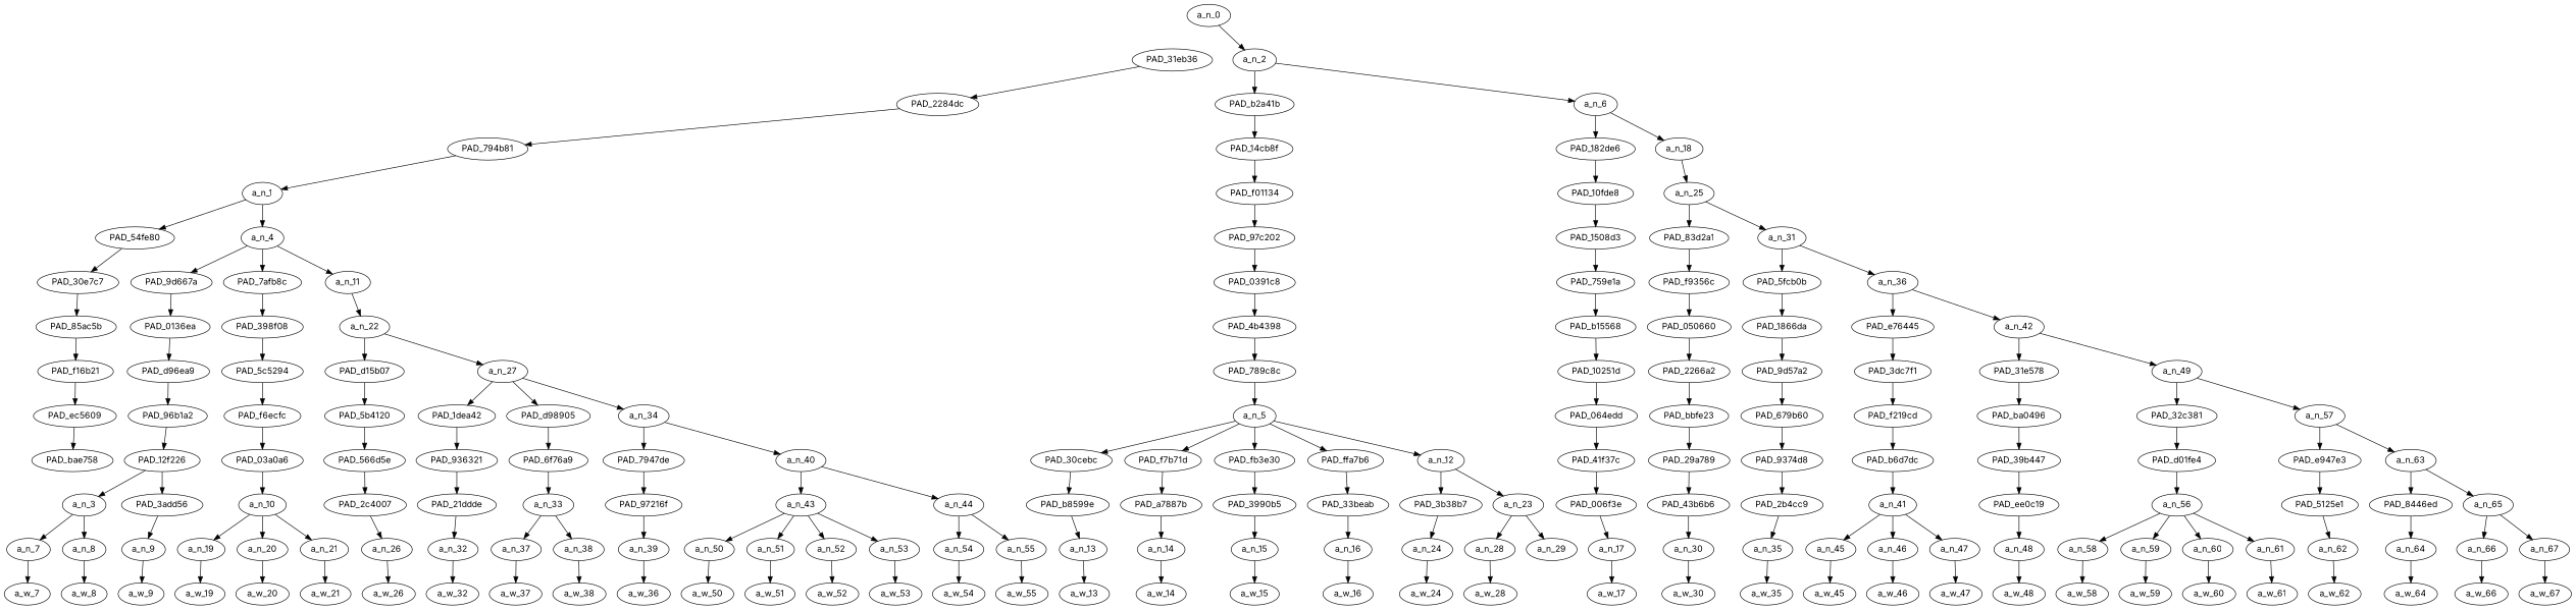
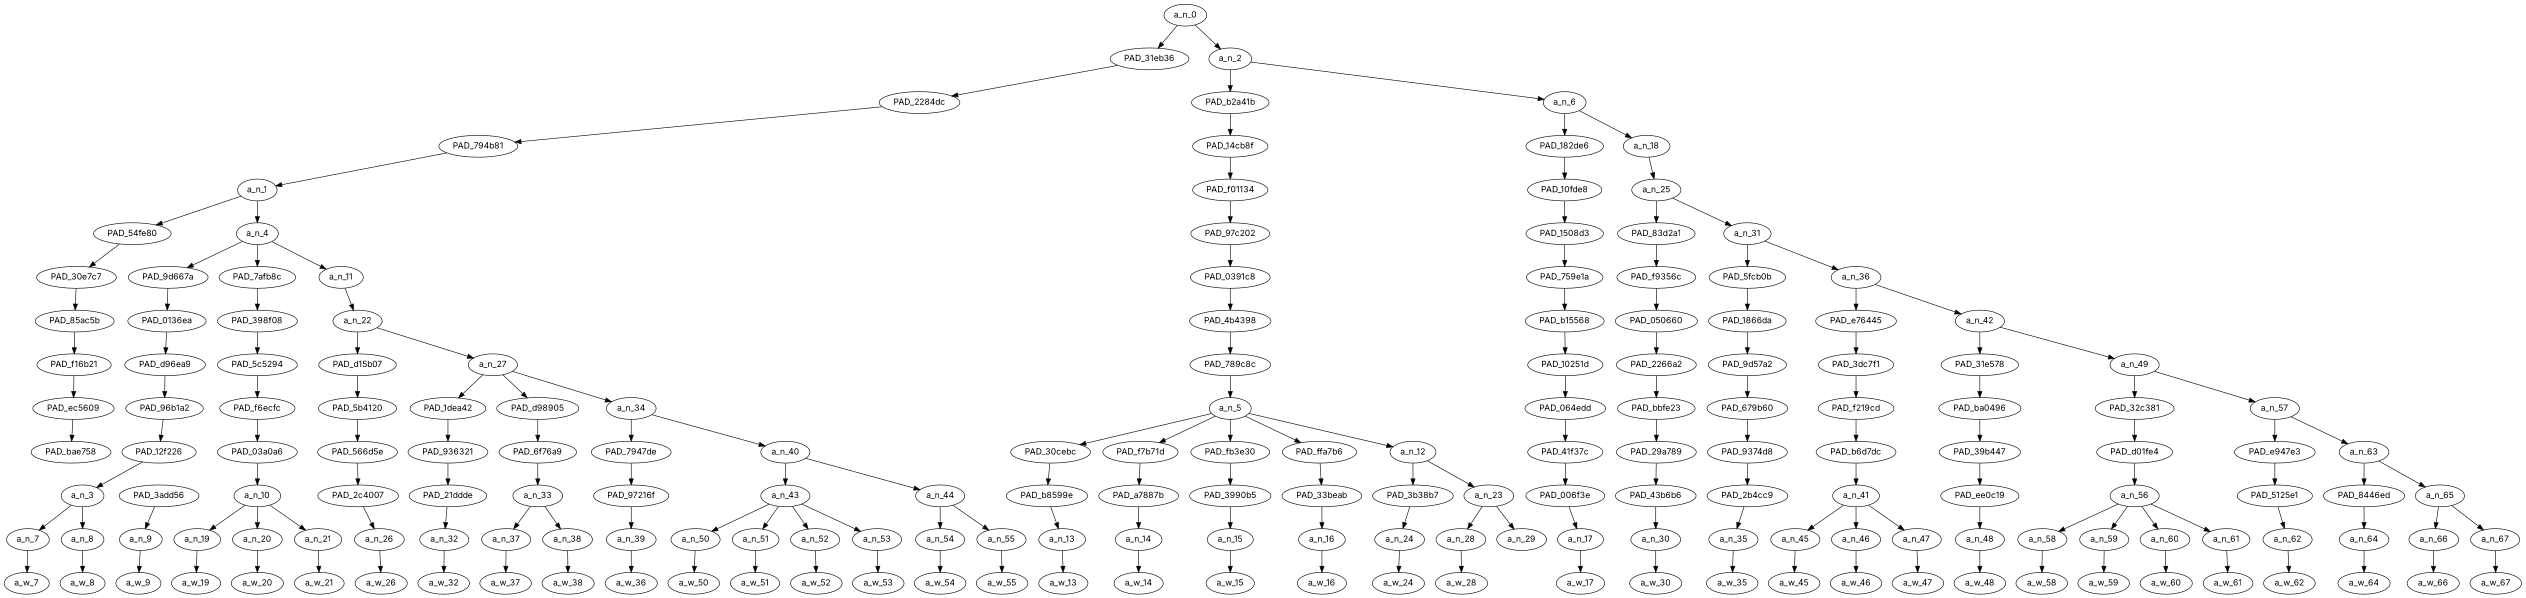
  strict digraph {
    fontname=Inter
    node [div_dir=1 fontname=Inter index=0 level=1 text_span="[24]" value=0.02056447]
    edge [fontname=Inter]
    a_n_0 [level=13 text_span="[0, 1, 2, 3, 4, 5, 6, 7, 8, 9, 10, 11, 12, 13, 14, 15, 16, 17, 18, 19, 20, 21, 22, 23, 24, 25, 26, 27, 28, 29, 30, 31, 32, 33, 34, 35, 36, 37, 38]" value=0.99999999]
    PAD_31eb36 [level=12 text_span="[0, 1, 2, 3, 4, 5, 6, 7, 8, 9, 10, 11, 12, 13, 14, 15, 16]" value=0.44690464]
    a_n_2 [index=1 level=12 text_span="[17, 18, 19, 20, 21, 22, 23, 24, 25, 26, 27, 28, 29, 30, 31, 32, 33, 34, 35, 36, 37, 38]" value=0.55283813]
    PAD_2284dc [level=11 text_span="[0, 1, 2, 3, 4, 5, 6, 7, 8, 9, 10, 11, 12, 13, 14, 15, 16]" value=0.44690464]
    PAD_b2a41b [index=1 level=11 text_span="[17, 18, 19, 20, 21, 22, 23]" value=0.23304637]
    a_n_6 [index=2 level=11 text_span="[24, 25, 26, 27, 28, 29, 30, 31, 32, 33, 34, 35, 36, 37, 38]" value=0.31962955]
    PAD_794b81 [level=10 text_span="[0, 1, 2, 3, 4, 5, 6, 7, 8, 9, 10, 11, 12, 13, 14, 15, 16]" value=0.44690464]
    PAD_14cb8f [index=1 level=10 text_span="[17, 18, 19, 20, 21, 22, 23]" value=0.23304637]
    PAD_182de6 [div_dir=-1 index=2 level=10]
    a_n_18 [index=3 level=10 text_span="[25, 26, 27, 28, 29, 30, 31, 32, 33, 34, 35, 36, 37, 38]" value=0.29895415]
    a_n_1 [level=9 text_span="[0, 1, 2, 3, 4, 5, 6, 7, 8, 9, 10, 11, 12, 13, 14, 15, 16]" value=0.44690464]
    PAD_54fe80 [level=8 text_span="[0, 1]" value=0.04876982]
    a_n_4 [index=1 level=8 text_span="[2, 3, 4, 5, 6, 7, 8, 9, 10, 11, 12, 13, 14, 15, 16]" value=0.39792573]
    PAD_30e7c7 [level=7 text_span="[0, 1]" value=0.04876982]
    PAD_9d667a [index=1 level=7 text_span="[2]" value=0.01651436]
    PAD_7afb8c [index=2 level=7 text_span="[3, 4, 5]" value=0.08120573]
    a_n_11 [index=3 level=7 text_span="[6, 7, 8, 9, 10, 11, 12, 13, 14, 15, 16]" value=0.30005054]
    PAD_85ac5b [level=6 text_span="[0, 1]" value=0.04876982]
    PAD_0136ea [index=1 level=6 text_span="[2]" value=0.01651436]
    PAD_398f08 [index=2 level=6 text_span="[3, 4, 5]" value=0.08120573]
    a_n_22 [index=3 level=6 text_span="[6, 7, 8, 9, 10, 11, 12, 13, 14, 15, 16]" value=0.29990755]
    PAD_f16b21 [level=5 text_span="[0, 1]" value=0.04876982]
    PAD_ec5609 [level=4 text_span="[0, 1]" value=0.04876982]
    PAD_bae758 [level=3 text_span="[0, 1]" value=0.04876982]
    a_n_3 [level=2 text_span="[0, 1]" value=0.04876982]
    a_n_7 [text_span="[0]" value=0.02761296]
    a_n_8 [index=1 text_span="[1]" value=0.02094871]
    a_w_7 [div_dir=0 level=0 text_span="[0]" value=western]
    a_w_8 [div_dir=0 index=1 level=0 text_span="[1]" value=women]
    PAD_d96ea9 [index=1 level=5 text_span="[2]" value=0.01651436]
    PAD_5c5294 [index=2 level=5 text_span="[3, 4, 5]" value=0.08120573]
    PAD_d15b07 [div_dir=-1 index=3 level=5 text_span="[6]" value=0.01085813]
    a_n_27 [index=4 level=5 text_span="[7, 8, 9, 10, 11, 12, 13, 14, 15, 16]" value=0.28890644]
    PAD_96b1a2 [index=1 level=4 text_span="[2]" value=0.01651436]
    PAD_12f226 [index=1 level=3 text_span="[2]" value=0.01651436]
    PAD_3add56 [index=1 level=2 text_span="[2]" value=0.01651436]
    a_n_9 [index=2 text_span="[2]" value=0.01651436]
    a_w_9 [div_dir=0 index=2 level=0 text_span="[2]" value=use]
    PAD_f6ecfc [index=2 level=4 text_span="[3, 4, 5]" value=0.08120573]
    PAD_03a0a6 [index=2 level=3 text_span="[3, 4, 5]" value=0.08120573]
    a_n_10 [index=2 level=2 text_span="[3, 4, 5]" value=0.08120573]
    a_n_19 [index=3 text_span="[3]" value=0.04083602]
    a_n_20 [index=4 text_span="[4]" value=0.02144558]
    a_n_21 [div_dir=-1 index=5 text_span="[5]" value=0.01886072]
    a_w_19 [div_dir=0 index=3 level=0 text_span="[3]" value=vagina]
    a_w_20 [div_dir=0 index=4 level=0 text_span="[4]" value=stereo]
    a_w_21 [div_dir=0 index=5 level=0 text_span="[5]" value=speaker]
    PAD_5b4120 [div_dir=-1 index=3 level=4 text_span="[6]" value=0.01085813]
    PAD_1dea42 [index=4 level=4 text_span="[7]" value=0.02066168]
    PAD_d98905 [index=5 level=4 text_span="[8, 9]" value=0.04615186]
    a_n_34 [index=6 level=4 text_span="[10, 11, 12, 13, 14, 15, 16]" value=0.22194315]
    PAD_566d5e [div_dir=-1 index=3 level=3 text_span="[6]" value=0.01085813]
    PAD_936321 [index=4 level=3 text_span="[7]" value=0.02066168]
    PAD_6f76a9 [index=5 level=3 text_span="[8, 9]" value=0.04615186]
    PAD_7947de [div_dir=-1 index=6 level=3 text_span="[10]" value=0.01148679]
    a_n_40 [index=7 level=3 text_span="[11, 12, 13, 14, 15, 16]" value=0.21032755]
    PAD_2c4007 [div_dir=-1 index=3 level=2 text_span="[6]" value=0.01085813]
    a_n_26 [div_dir=-1 index=6 text_span="[6]" value=0.01085813]
    a_w_26 [div_dir=0 index=6 level=0 text_span="[6]" value=to]
    PAD_21ddde [index=4 level=2 text_span="[7]" value=0.02066168]
    a_n_33 [index=5 level=2 text_span="[8, 9]" value=0.04615186]
    PAD_97216f [div_dir=-1 index=6 level=2 text_span="[10]" value=0.01148679]
    a_n_43 [index=7 level=2 text_span="[11, 12, 13, 14]" value=0.09166016]
    a_n_44 [index=8 level=2 text_span="[15, 16]" value=0.11852790]
    a_n_32 [index=7 text_span="[7]" value=0.02066168]
    a_w_32 [div_dir=0 index=7 level=0 text_span="[7]" value=blast]
    a_n_37 [index=8 text_span="[8]" value=0.02616691]
    a_n_38 [index=9 text_span="[9]" value=0.01993225]
    a_w_37 [div_dir=0 index=8 level=0 text_span="[8]" value=unborn]
    a_w_38 [div_dir=0 index=9 level=0 text_span="[9]" value=babies]
    a_n_39 [div_dir=-1 index=10 text_span="[10]" value=0.01148679]
    a_n_50 [index=11 text_span="[11]" value=0.01984368]
    a_n_51 [index=12 text_span="[12]" value=0.01493347]
    a_n_52 [index=13 text_span="[13]" value=0.02085902]
    a_n_53 [div_dir=-1 index=14 text_span="[14]" value=0.03595161]
    a_n_54 [div_dir=-1 index=15 text_span="[15]" value=0.01537319]
    a_n_55 [index=16 text_span="[16]" value=0.10302872]
    n78 [div_dir=0 index=10 label=a_w_36 level=0 text_span="[10]" value=with]
    a_w_50 [div_dir=0 index=11 level=0 text_span="[11]" value=feminist]
    a_w_51 [div_dir=0 index=12 level=0 text_span="[12]" value=female]
    a_w_52 [div_dir=0 index=13 level=0 text_span="[13]" value=empowerment]
    a_w_53 [div_dir=0 index=14 level=0 text_span="[14]" value=musics]
    a_w_54 [div_dir=0 index=15 level=0 text_span="[15]" value=of]
    a_w_55 [div_dir=0 index=16 level=0 text_span="[16]" value=negress]
    PAD_f01134 [index=1 level=9 text_span="[17, 18, 19, 20, 21, 22, 23]" value=0.23304637]
    PAD_10fde8 [div_dir=-1 index=2 level=9]
    a_n_25 [index=3 level=9 text_span="[25, 26, 27, 28, 29, 30, 31, 32, 33, 34, 35, 36, 37, 38]" value=0.29883767]
    PAD_97c202 [index=2 level=8 text_span="[17, 18, 19, 20, 21, 22, 23]" value=0.23304637]
    PAD_0391c8 [index=4 level=7 text_span="[17, 18, 19, 20, 21, 22, 23]" value=0.23304637]
    PAD_4b4398 [index=4 level=6 text_span="[17, 18, 19, 20, 21, 22, 23]" value=0.23304637]
    PAD_789c8c [index=5 level=5 text_span="[17, 18, 19, 20, 21, 22, 23]" value=0.23304637]
    a_n_5 [index=7 level=4 text_span="[17, 18, 19, 20, 21, 22, 23]" value=0.23304637]
    PAD_30cebc [index=9 level=3 text_span="[20]" value=0.04469566]
    PAD_f7b71d [index=10 level=3 text_span="[21]" value=0.02531229]
    PAD_fb3e30 [index=11 level=3 text_span="[22]" value=0.02804541]
    PAD_ffa7b6 [index=12 level=3 text_span="[23]" value=0.04126696]
    a_n_12 [index=8 level=3 text_span="[17, 18, 19]" value=0.09360122]
    PAD_b8599e [index=11 level=2 text_span="[20]" value=0.04469566]
    PAD_a7887b [index=12 level=2 text_span="[21]" value=0.02531229]
    PAD_3990b5 [index=13 level=2 text_span="[22]" value=0.02804541]
    PAD_33beab [index=14 level=2 text_span="[23]" value=0.04126696]
    PAD_3b38b7 [index=10 level=2 text_span="[19]" value=0.02363238]
    a_n_23 [index=9 level=2 text_span="[17, 18]" value=0.06990232]
    a_n_13 [index=20 text_span="[20]" value=0.04469566]
    a_n_14 [index=21 text_span="[21]" value=0.02531229]
    a_n_15 [index=22 text_span="[22]" value=0.02804541]
    a_n_16 [index=23 text_span="[23]" value=0.04126696]
    a_n_24 [index=19 text_span="[19]" value=0.02363238]
    a_n_28 [div_dir=-1 index=17 text_span="[17]" value=0.03468280]
    a_n_29 [index=18 text_span="[18]" value=0.03514953]
    a_w_13 [div_dir=0 index=20 level=0 text_span="[20]" value=breasticular]
    a_w_14 [div_dir=0 index=21 level=0 text_span="[21]" value=katy]
    a_w_15 [div_dir=0 index=22 level=0 text_span="[22]" value=perries]
    a_w_16 [div_dir=0 index=23 level=0 text_span="[23]" value=slav]
    a_w_24 [div_dir=0 index=19 level=0 text_span="[19]" value=madonna]
    a_w_28 [div_dir=0 index=17 level=0 text_span="[17]" value=beyonce]
    PAD_1508d3 [div_dir=-1 index=3 level=8]
    PAD_83d2a1 [index=4 level=8 text_span="[25]" value=0.01871240]
    a_n_31 [index=5 level=8 text_span="[26, 27, 28, 29, 30, 31, 32, 33, 34, 35, 36, 37, 38]" value=0.28000879]
    PAD_759e1a [div_dir=-1 index=5 level=7]
    PAD_b15568 [div_dir=-1 index=5 level=6]
    PAD_10251d [div_dir=-1 index=6 level=5]
    PAD_064edd [div_dir=-1 index=8 level=4]
    PAD_41f37c [div_dir=-1 index=13 level=3]
    PAD_006f3e [div_dir=-1 index=15 level=2]
    a_n_17 [div_dir=-1 index=24]
    a_w_17 [div_dir=0 index=24 level=0 value=expecting]
    PAD_f9356c [index=6 level=7 text_span="[25]" value=0.01871240]
    PAD_5fcb0b [index=7 level=7 text_span="[26]" value=0.01719480]
    a_n_36 [index=8 level=7 text_span="[27, 28, 29, 30, 31, 32, 33, 34, 35, 36, 37, 38]" value=0.26269901]
    PAD_050660 [index=6 level=6 text_span="[25]" value=0.01871240]
    PAD_1866da [index=7 level=6 text_span="[26]" value=0.01719480]
    PAD_e76445 [index=8 level=6 text_span="[27, 28, 29]" value=0.04390067]
    a_n_42 [index=9 level=6 text_span="[30, 31, 32, 33, 34, 35, 36, 37, 38]" value=0.21869641]
    PAD_2266a2 [index=7 level=5 text_span="[25]" value=0.01871240]
    PAD_bbfe23 [index=9 level=4 text_span="[25]" value=0.01871240]
    PAD_29a789 [index=14 level=3 text_span="[25]" value=0.01871240]
    PAD_43b6b6 [index=16 level=2 text_span="[25]" value=0.01871240]
    a_n_30 [index=25 text_span="[25]" value=0.01871240]
    a_w_30 [div_dir=0 index=25 level=0 text_span="[25]" value=mothers]
    PAD_9d57a2 [index=8 level=5 text_span="[26]" value=0.01719480]
    PAD_3dc7f1 [index=9 level=5 text_span="[27, 28, 29]" value=0.04390067]
    PAD_31e578 [div_dir=-1 index=10 level=5 text_span="[30]" value=0.01057563]
    a_n_49 [index=11 level=5 text_span="[31, 32, 33, 34, 35, 36, 37, 38]" value=0.20801699]
    PAD_679b60 [index=10 level=4 text_span="[26]" value=0.01719480]
    PAD_9374d8 [index=15 level=3 text_span="[26]" value=0.01719480]
    PAD_2b4cc9 [index=17 level=2 text_span="[26]" value=0.01719480]
    a_n_35 [index=26 text_span="[26]" value=0.01719480]
    a_w_35 [div_dir=0 index=26 level=0 text_span="[26]" value=enjoy]
    PAD_f219cd [index=11 level=4 text_span="[27, 28, 29]" value=0.04390067]
    PAD_ba0496 [div_dir=-1 index=12 level=4 text_span="[30]" value=0.01057563]
    PAD_32c381 [index=13 level=4 text_span="[31, 32, 33, 34]" value=0.12216953]
    a_n_57 [index=14 level=4 text_span="[35, 36, 37, 38]" value=0.08573785]
    PAD_b6d7dc [index=16 level=3 text_span="[27, 28, 29]" value=0.04390067]
    a_n_41 [index=18 level=2 text_span="[27, 28, 29]" value=0.04390067]
    a_n_45 [index=27 text_span="[27]" value=0.01528054]
    a_n_46 [index=28 text_span="[28]" value=0.01270703]
    a_n_47 [div_dir=-1 index=29 text_span="[29]" value=0.01589824]
    a_w_45 [div_dir=0 index=27 level=0 text_span="[27]" value=cerebral]
    a_w_46 [div_dir=0 index=28 level=0 text_span="[28]" value=classical]
    a_w_47 [div_dir=0 index=29 level=0 text_span="[29]" value=music]
    PAD_39b447 [div_dir=-1 index=17 level=3 text_span="[30]" value=0.01057563]
    PAD_d01fe4 [index=18 level=3 text_span="[31, 32, 33, 34]" value=0.12216953]
    PAD_e947e3 [index=19 level=3 text_span="[35]" value=0.01327267]
    a_n_63 [index=20 level=3 text_span="[36, 37, 38]" value=0.07239499]
    PAD_ee0c19 [div_dir=-1 index=19 level=2 text_span="[30]" value=0.01057563]
    a_n_48 [div_dir=-1 index=30 text_span="[30]" value=0.01057563]
    a_w_48 [div_dir=0 index=30 level=0 text_span="[30]" value=of1]
    a_n_56 [index=20 level=2 text_span="[31, 32, 33, 34]" value=0.12216953]
    PAD_5125e1 [index=21 level=2 text_span="[35]" value=0.01327267]
    PAD_8446ed [index=22 level=2 text_span="[36]" value=0.01088671]
    a_n_65 [index=23 level=2 text_span="[37, 38]" value=0.06144399]
    a_n_58 [index=31 text_span="[31]" value=0.01758278]
    a_n_59 [index=32 text_span="[32]" value=0.02993934]
    a_n_60 [index=33 text_span="[33]" value=0.04236497]
    a_n_61 [index=34 text_span="[34]" value=0.03219739]
    a_w_58 [div_dir=0 index=31 level=0 text_span="[31]" value=tchaikovsky]
    a_w_59 [div_dir=0 index=32 level=0 text_span="[32]" value=dvorak]
    a_w_60 [div_dir=0 index=33 level=0 text_span="[33]" value=mussorgsky]
    a_w_61 [div_dir=0 index=34 level=0 text_span="[34]" value=stravinsky]
    a_n_62 [index=35 text_span="[35]" value=0.01327267]
    a_n_64 [index=36 text_span="[36]" value=0.01088671]
    a_n_66 [index=37 text_span="[37]" value=0.03061267]
    a_n_67 [index=38 text_span="[38]" value=0.03076544]
    a_w_62 [div_dir=0 index=35 level=0 text_span="[35]" value=free]
    a_w_64 [div_dir=0 index=36 level=0 text_span="[36]" value=of2]
    a_w_66 [div_dir=0 index=37 level=0 text_span="[37]" value=vaginal]
    a_w_67 [div_dir=0 index=38 level=0 text_span="[38]" value=intrusion]
+   a_n_0 -> PAD_31eb36
    a_n_0 -> a_n_2
    PAD_31eb36 -> PAD_2284dc
    a_n_2 -> PAD_b2a41b
    a_n_2 -> a_n_6
    PAD_2284dc -> PAD_794b81
    PAD_b2a41b -> PAD_14cb8f
    a_n_6 -> PAD_182de6
    a_n_6 -> a_n_18
    PAD_794b81 -> a_n_1
    PAD_14cb8f -> PAD_f01134
    PAD_182de6 -> PAD_10fde8
    a_n_18 -> a_n_25
    a_n_1 -> PAD_54fe80
    a_n_1 -> a_n_4
    PAD_54fe80 -> PAD_30e7c7
    a_n_4 -> PAD_9d667a
    a_n_4 -> PAD_7afb8c
    a_n_4 -> a_n_11
    PAD_30e7c7 -> PAD_85ac5b
    PAD_9d667a -> PAD_0136ea
    PAD_7afb8c -> PAD_398f08
    a_n_11 -> a_n_22
    PAD_85ac5b -> PAD_f16b21
    PAD_0136ea -> PAD_d96ea9
    PAD_398f08 -> PAD_5c5294
    a_n_22 -> PAD_d15b07
    a_n_22 -> a_n_27
    PAD_f16b21 -> PAD_ec5609
    PAD_ec5609 -> PAD_bae758
    a_n_3 -> a_n_7
    a_n_3 -> a_n_8
    a_n_7 -> a_w_7
    a_n_8 -> a_w_8
    PAD_d96ea9 -> PAD_96b1a2
    PAD_5c5294 -> PAD_f6ecfc
    PAD_d15b07 -> PAD_5b4120
    a_n_27 -> PAD_1dea42
    a_n_27 -> PAD_d98905
    a_n_27 -> a_n_34
    PAD_96b1a2 -> PAD_12f226
    PAD_12f226 -> a_n_3
-   PAD_12f226 -> PAD_3add56
    PAD_3add56 -> a_n_9
    a_n_9 -> a_w_9
    PAD_f6ecfc -> PAD_03a0a6
    PAD_03a0a6 -> a_n_10
    a_n_10 -> a_n_19
    a_n_10 -> a_n_20
    a_n_10 -> a_n_21
    a_n_19 -> a_w_19
    a_n_20 -> a_w_20
    a_n_21 -> a_w_21
    PAD_5b4120 -> PAD_566d5e
    PAD_1dea42 -> PAD_936321
    PAD_d98905 -> PAD_6f76a9
    a_n_34 -> PAD_7947de
    a_n_34 -> a_n_40
    PAD_566d5e -> PAD_2c4007
    PAD_936321 -> PAD_21ddde
    PAD_6f76a9 -> a_n_33
    PAD_7947de -> PAD_97216f
    a_n_40 -> a_n_43
    a_n_40 -> a_n_44
    PAD_2c4007 -> a_n_26
    a_n_26 -> a_w_26
    PAD_21ddde -> a_n_32
    a_n_33 -> a_n_37
    a_n_33 -> a_n_38
    PAD_97216f -> a_n_39
    a_n_43 -> a_n_50
    a_n_43 -> a_n_51
    a_n_43 -> a_n_52
    a_n_43 -> a_n_53
    a_n_44 -> a_n_54
    a_n_44 -> a_n_55
    a_n_32 -> a_w_32
    a_n_37 -> a_w_37
    a_n_38 -> a_w_38
    a_n_39 -> n78
    a_n_50 -> a_w_50
    a_n_51 -> a_w_51
    a_n_52 -> a_w_52
    a_n_53 -> a_w_53
    a_n_54 -> a_w_54
    a_n_55 -> a_w_55
    PAD_f01134 -> PAD_97c202
    PAD_10fde8 -> PAD_1508d3
    a_n_25 -> PAD_83d2a1
    a_n_25 -> a_n_31
    PAD_97c202 -> PAD_0391c8
    PAD_0391c8 -> PAD_4b4398
    PAD_4b4398 -> PAD_789c8c
    PAD_789c8c -> a_n_5
    a_n_5 -> PAD_30cebc
    a_n_5 -> PAD_f7b71d
    a_n_5 -> PAD_fb3e30
    a_n_5 -> PAD_ffa7b6
    a_n_5 -> a_n_12
    PAD_30cebc -> PAD_b8599e
    PAD_f7b71d -> PAD_a7887b
    PAD_fb3e30 -> PAD_3990b5
    PAD_ffa7b6 -> PAD_33beab
    a_n_12 -> PAD_3b38b7
    a_n_12 -> a_n_23
    PAD_b8599e -> a_n_13
    PAD_a7887b -> a_n_14
    PAD_3990b5 -> a_n_15
    PAD_33beab -> a_n_16
    PAD_3b38b7 -> a_n_24
    a_n_23 -> a_n_28
    a_n_23 -> a_n_29
    a_n_13 -> a_w_13
    a_n_14 -> a_w_14
    a_n_15 -> a_w_15
    a_n_16 -> a_w_16
    a_n_24 -> a_w_24
    a_n_28 -> a_w_28
    PAD_1508d3 -> PAD_759e1a
    PAD_83d2a1 -> PAD_f9356c
    a_n_31 -> PAD_5fcb0b
    a_n_31 -> a_n_36
    PAD_759e1a -> PAD_b15568
    PAD_b15568 -> PAD_10251d
    PAD_10251d -> PAD_064edd
    PAD_064edd -> PAD_41f37c
    PAD_41f37c -> PAD_006f3e
    PAD_006f3e -> a_n_17
    a_n_17 -> a_w_17
    PAD_f9356c -> PAD_050660
    PAD_5fcb0b -> PAD_1866da
    a_n_36 -> PAD_e76445
    a_n_36 -> a_n_42
    PAD_050660 -> PAD_2266a2
    PAD_1866da -> PAD_9d57a2
    PAD_e76445 -> PAD_3dc7f1
    a_n_42 -> PAD_31e578
    a_n_42 -> a_n_49
    PAD_2266a2 -> PAD_bbfe23
    PAD_bbfe23 -> PAD_29a789
    PAD_29a789 -> PAD_43b6b6
    PAD_43b6b6 -> a_n_30
    a_n_30 -> a_w_30
    PAD_9d57a2 -> PAD_679b60
    PAD_3dc7f1 -> PAD_f219cd
    PAD_31e578 -> PAD_ba0496
    a_n_49 -> PAD_32c381
    a_n_49 -> a_n_57
    PAD_679b60 -> PAD_9374d8
    PAD_9374d8 -> PAD_2b4cc9
    PAD_2b4cc9 -> a_n_35
    a_n_35 -> a_w_35
    PAD_f219cd -> PAD_b6d7dc
    PAD_ba0496 -> PAD_39b447
    PAD_32c381 -> PAD_d01fe4
    a_n_57 -> PAD_e947e3
    a_n_57 -> a_n_63
    PAD_b6d7dc -> a_n_41
    a_n_41 -> a_n_45
    a_n_41 -> a_n_46
    a_n_41 -> a_n_47
    a_n_45 -> a_w_45
    a_n_46 -> a_w_46
    a_n_47 -> a_w_47
    PAD_39b447 -> PAD_ee0c19
    PAD_d01fe4 -> a_n_56
    PAD_e947e3 -> PAD_5125e1
    a_n_63 -> PAD_8446ed
    a_n_63 -> a_n_65
    PAD_ee0c19 -> a_n_48
    a_n_48 -> a_w_48
    a_n_56 -> a_n_58
    a_n_56 -> a_n_59
    a_n_56 -> a_n_60
    a_n_56 -> a_n_61
    PAD_5125e1 -> a_n_62
    PAD_8446ed -> a_n_64
    a_n_65 -> a_n_66
    a_n_65 -> a_n_67
    a_n_58 -> a_w_58
    a_n_59 -> a_w_59
    a_n_60 -> a_w_60
    a_n_61 -> a_w_61
    a_n_62 -> a_w_62
    a_n_64 -> a_w_64
    a_n_66 -> a_w_66
    a_n_67 -> a_w_67
  }
